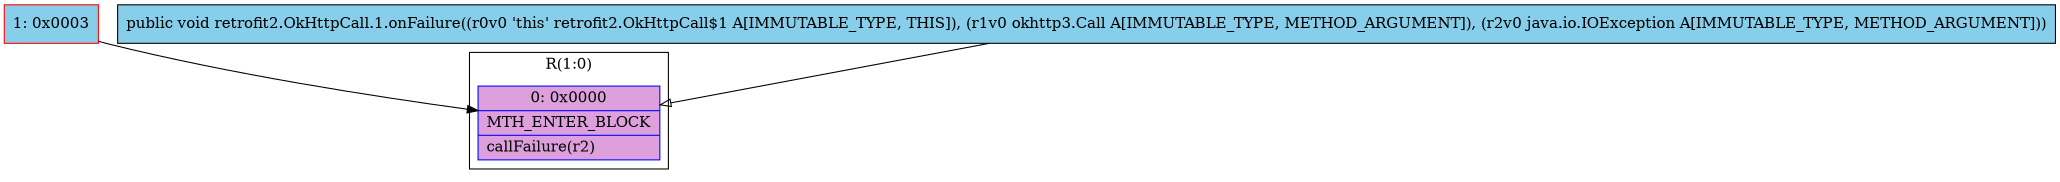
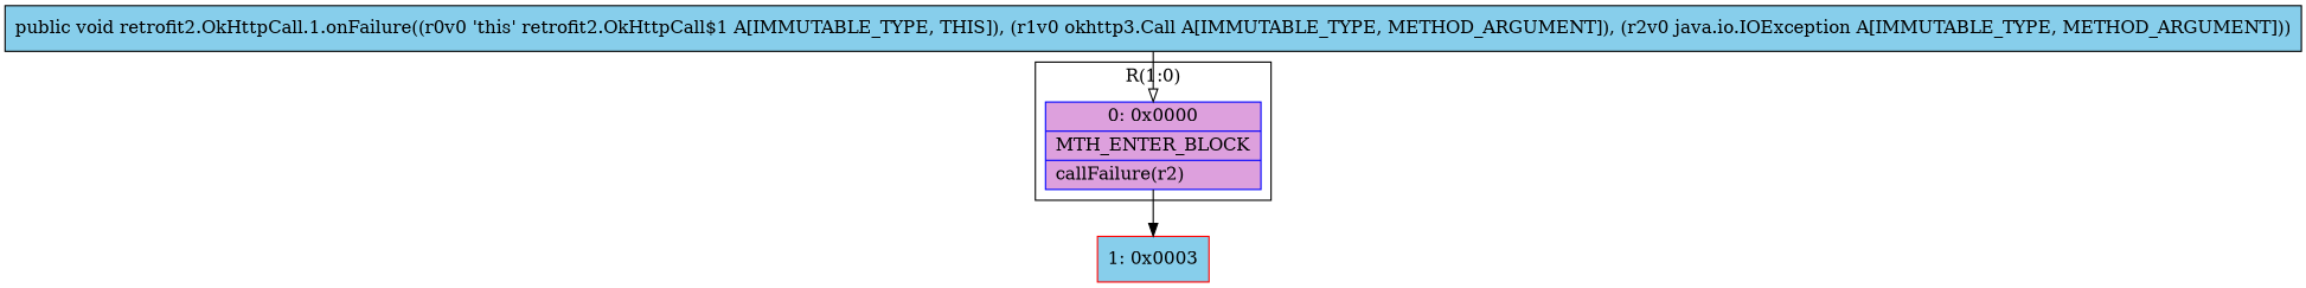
  digraph {
    node [shape=record style=filled fillcolor=skyblue]
    n1 [color=blue label="{0\:\ 0x0000|MTH_ENTER_BLOCK\l|callFailure(r2)\l}" fillcolor=plum]
    n2 [color=red label="{1\:\ 0x0003}"]
    n3 [label="{public void retrofit2.OkHttpCall.1.onFailure((r0v0 'this' retrofit2.OkHttpCall$1 A[IMMUTABLE_TYPE, THIS]), (r1v0 okhttp3.Call A[IMMUTABLE_TYPE, METHOD_ARGUMENT]), (r2v0 java.io.IOException A[IMMUTABLE_TYPE, METHOD_ARGUMENT])) }"]
    subgraph cluster_1 {
      label="R(1:0)"
      n1
    }
-   n2 -> n1 [arrowhead=normal]
+   n1 -> n2 [arrowhead=normal]
    n3 -> n1 [arrowhead=onormal]
  }
